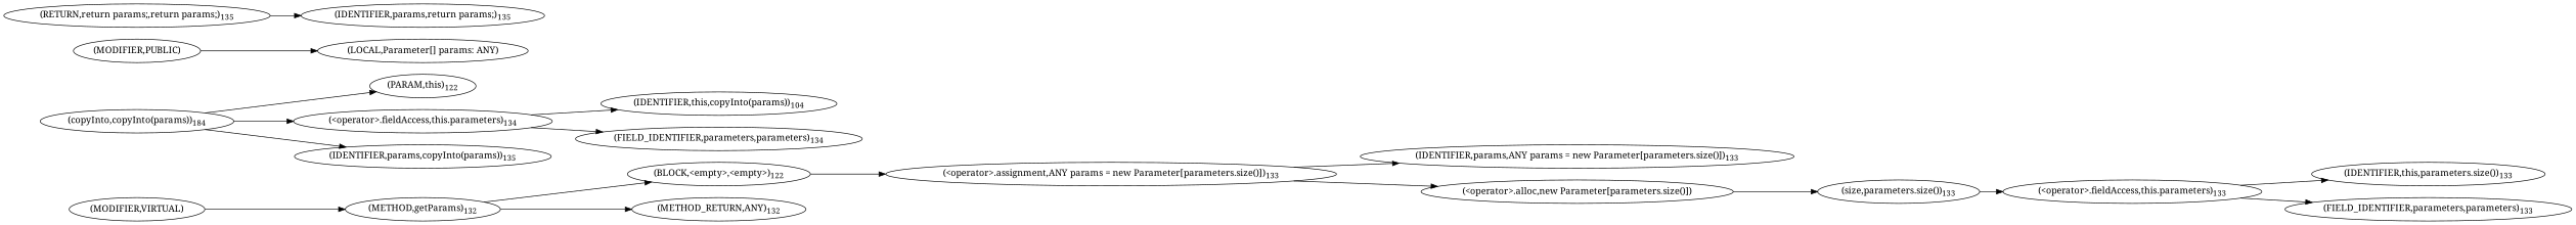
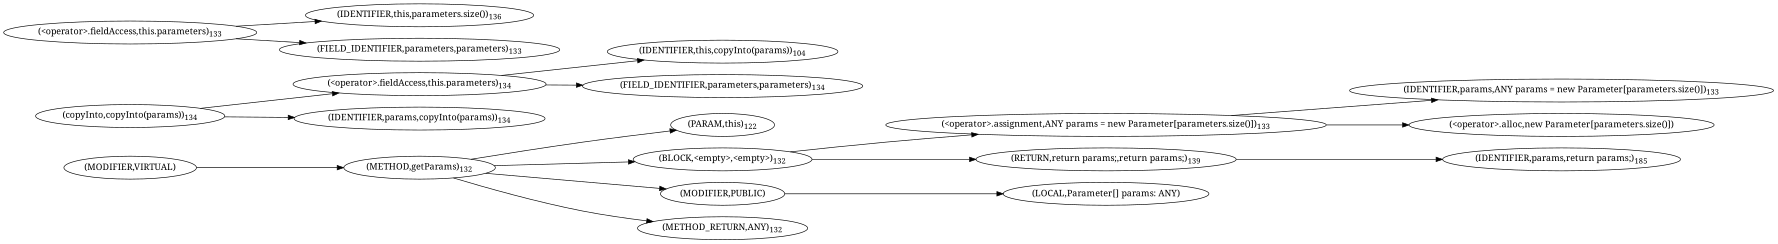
  digraph {
    fontname="Noto Serif"
    rankdir=LR
    node [fontname="Noto Serif"]
    edge [fontname="Noto Serif"]
    n1 [label=<(METHOD,getParams)<SUB>132</SUB>>]
    n2 [label=<(PARAM,this)<SUB>122</SUB>>]
-   n3 [label=<(BLOCK,&lt;empty&gt;,&lt;empty&gt;)<SUB>122</SUB>>]
+   n3 [label=<(BLOCK,&lt;empty&gt;,&lt;empty&gt;)<SUB>132</SUB>>]
    n4 [label=<(MODIFIER,PUBLIC)>]
    n5 [label=<(METHOD_RETURN,ANY)<SUB>132</SUB>>]
    n6 [label=<(&lt;operator&gt;.assignment,ANY params = new Parameter[parameters.size()])<SUB>133</SUB>>]
-   n7 [label=<(RETURN,return params;,return params;)<SUB>135</SUB>>]
+   n7 [label=<(RETURN,return params;,return params;)<SUB>139</SUB>>]
    n8 [label=<(LOCAL,Parameter[] params: ANY)>]
    n9 [label=<(MODIFIER,VIRTUAL)>]
    n10 [label=<(IDENTIFIER,params,ANY params = new Parameter[parameters.size()])<SUB>133</SUB>>]
    n11 [label=<(&lt;operator&gt;.alloc,new Parameter[parameters.size()])>]
-   n12 [label=<(copyInto,copyInto(params))<SUB>184</SUB>>]
+   n12 [label=<(copyInto,copyInto(params))<SUB>134</SUB>>]
    n13 [label=<(&lt;operator&gt;.fieldAccess,this.parameters)<SUB>134</SUB>>]
-   n14 [label=<(IDENTIFIER,params,copyInto(params))<SUB>135</SUB>>]
-   n15 [label=<(IDENTIFIER,params,return params;)<SUB>135</SUB>>]
-   n16 [label=<(size,parameters.size())<SUB>133</SUB>>]
+   n14 [label=<(IDENTIFIER,params,copyInto(params))<SUB>134</SUB>>]
+   n15 [label=<(IDENTIFIER,params,return params;)<SUB>185</SUB>>]
    n17 [label=<(&lt;operator&gt;.fieldAccess,this.parameters)<SUB>133</SUB>>]
-   n18 [label=<(IDENTIFIER,this,parameters.size())<SUB>133</SUB>>]
+   n18 [label=<(IDENTIFIER,this,parameters.size())<SUB>136</SUB>>]
    n19 [label=<(FIELD_IDENTIFIER,parameters,parameters)<SUB>133</SUB>>]
    n20 [label=<(IDENTIFIER,this,copyInto(params))<SUB>104</SUB>>]
    n21 [label=<(FIELD_IDENTIFIER,parameters,parameters)<SUB>134</SUB>>]
-   n12 -> n2
+   n1 -> n2
    n1 -> n3
+   n1 -> n4
    n1 -> n5
    n3 -> n6
+   n3 -> n7
    n4 -> n8
    n6 -> n10
    n6 -> n11
    n7 -> n15
    n9 -> n1
-   n11 -> n16
    n12 -> n13
    n12 -> n14
    n13 -> n20
    n13 -> n21
-   n16 -> n17
    n17 -> n18
    n17 -> n19
  }
